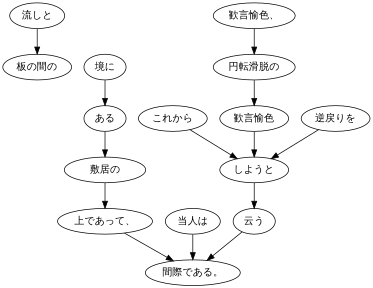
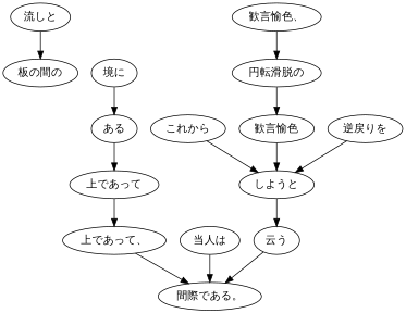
  digraph {
    n1 [label="流しと"]
    n2 [label="板の間の"]
    n3 [label="境に"]
    n4 [label="ある"]
-   n5 [label="敷居の"]
+   n5 [label="上であって"]
    n6 [label="上であって、"]
    n7 [label="間際である。"]
    n8 [label="当人は"]
    n9 [label="これから"]
    n10 [label="しようと"]
    n11 [label="云う"]
    n12 [label="歓言愉色、"]
    n13 [label="円転滑脱の"]
    n14 [label="歓言愉色"]
    n15 [label="逆戻りを"]
    n1 -> n2
    n3 -> n4
    n4 -> n5
    n5 -> n6
    n6 -> n7
    n8 -> n7
    n9 -> n10
    n10 -> n11
    n11 -> n7
    n12 -> n13
    n13 -> n14
    n14 -> n10
    n15 -> n10
  }
